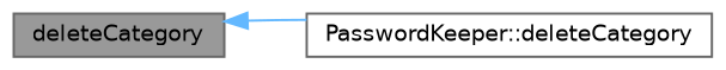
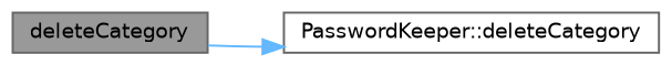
  digraph {
    rankdir=LR
    node [fontname=Helvetica fontsize=10 shape=box style=filled]
    n1 [color=gray40 fillcolor=grey60 fontcolor=black height=0.2 label=deleteCategory width=0.4]
    n2 [color=grey40 fillcolor=white height=0.2 label="PasswordKeeper::deleteCategory" width=0.4]
-   n2 -> n1 [color=steelblue1 fontname=Helvetica fontsize=10 labelfontname=Helvetica labelfontsize=10 style=solid]
+   n1 -> n2 [color=steelblue1 fontname=Helvetica fontsize=10 labelfontname=Helvetica labelfontsize=10 style=solid]
  }
